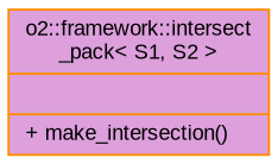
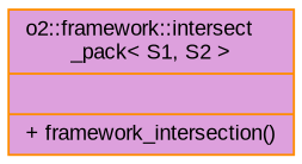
  digraph {
    fontname="Liberation Sans"
-   n1 [color=darkorange fillcolor=plum fontcolor=black fontname="Liberation Sans" fontsize=10 height=0.2 label="{o2::framework::intersect\l_pack\< S1, S2 \>\n||+ make_intersection()\l}" shape=record style=filled width=0.4]
+   n1 [color=darkorange fillcolor=plum fontcolor=black fontname="Liberation Sans" fontsize=10 height=0.2 label="{o2::framework::intersect\l_pack\< S1, S2 \>\n||+ framework_intersection()\l}" shape=record style=filled width=0.4]
  }
